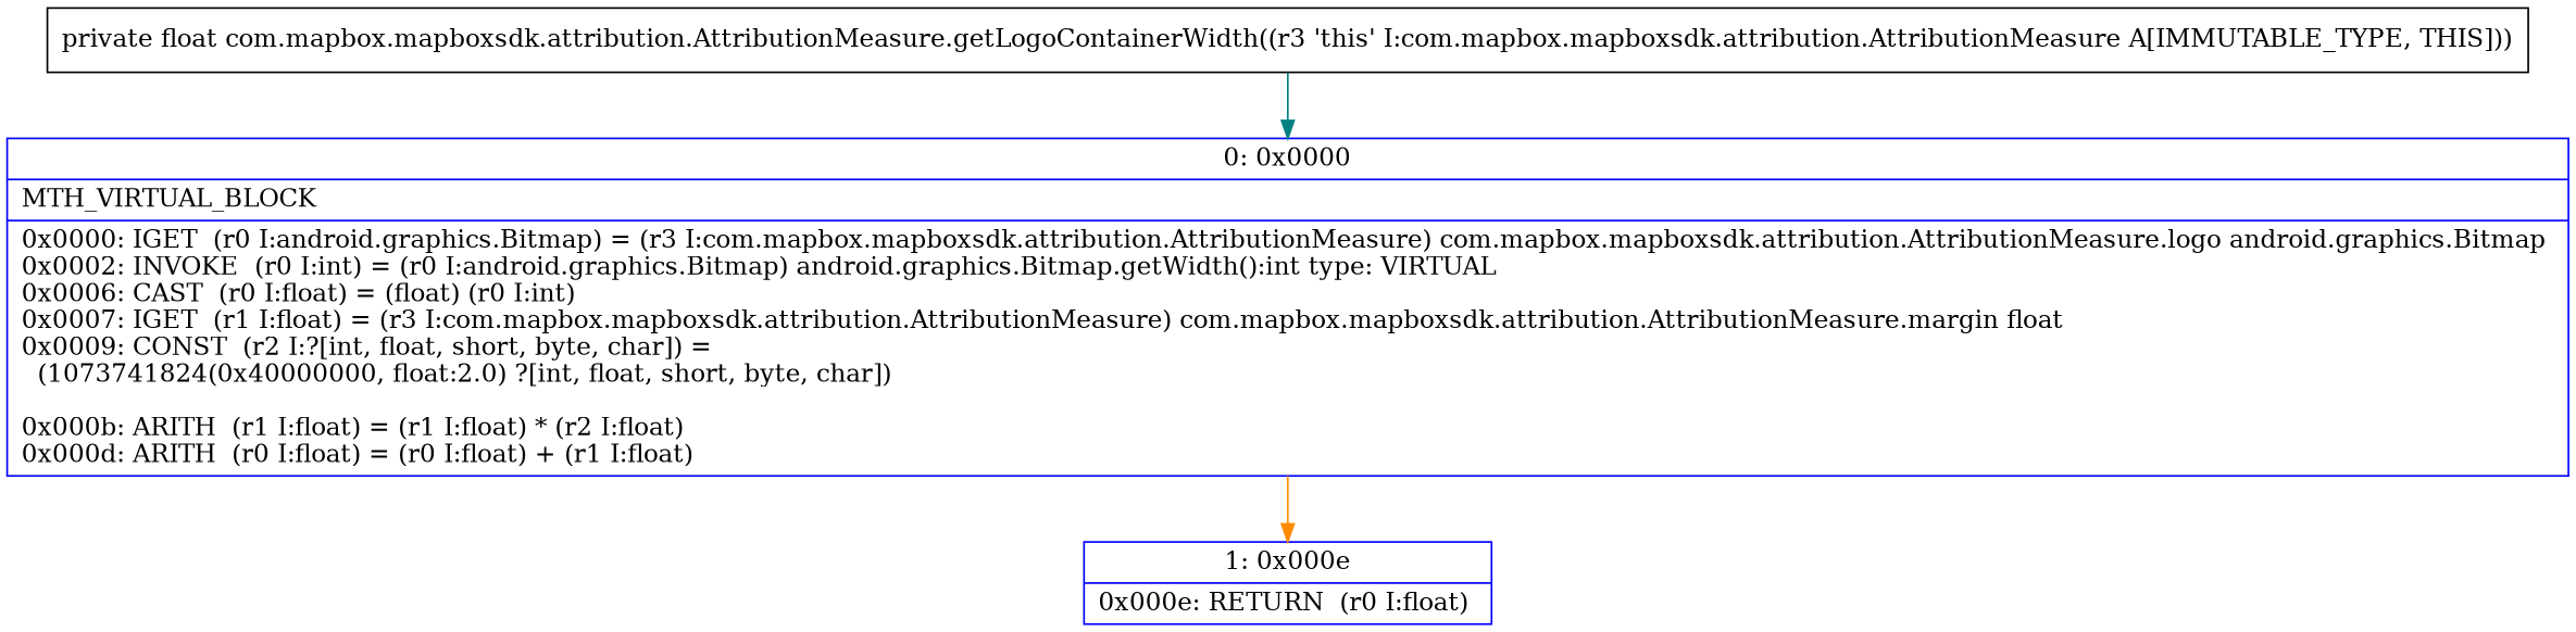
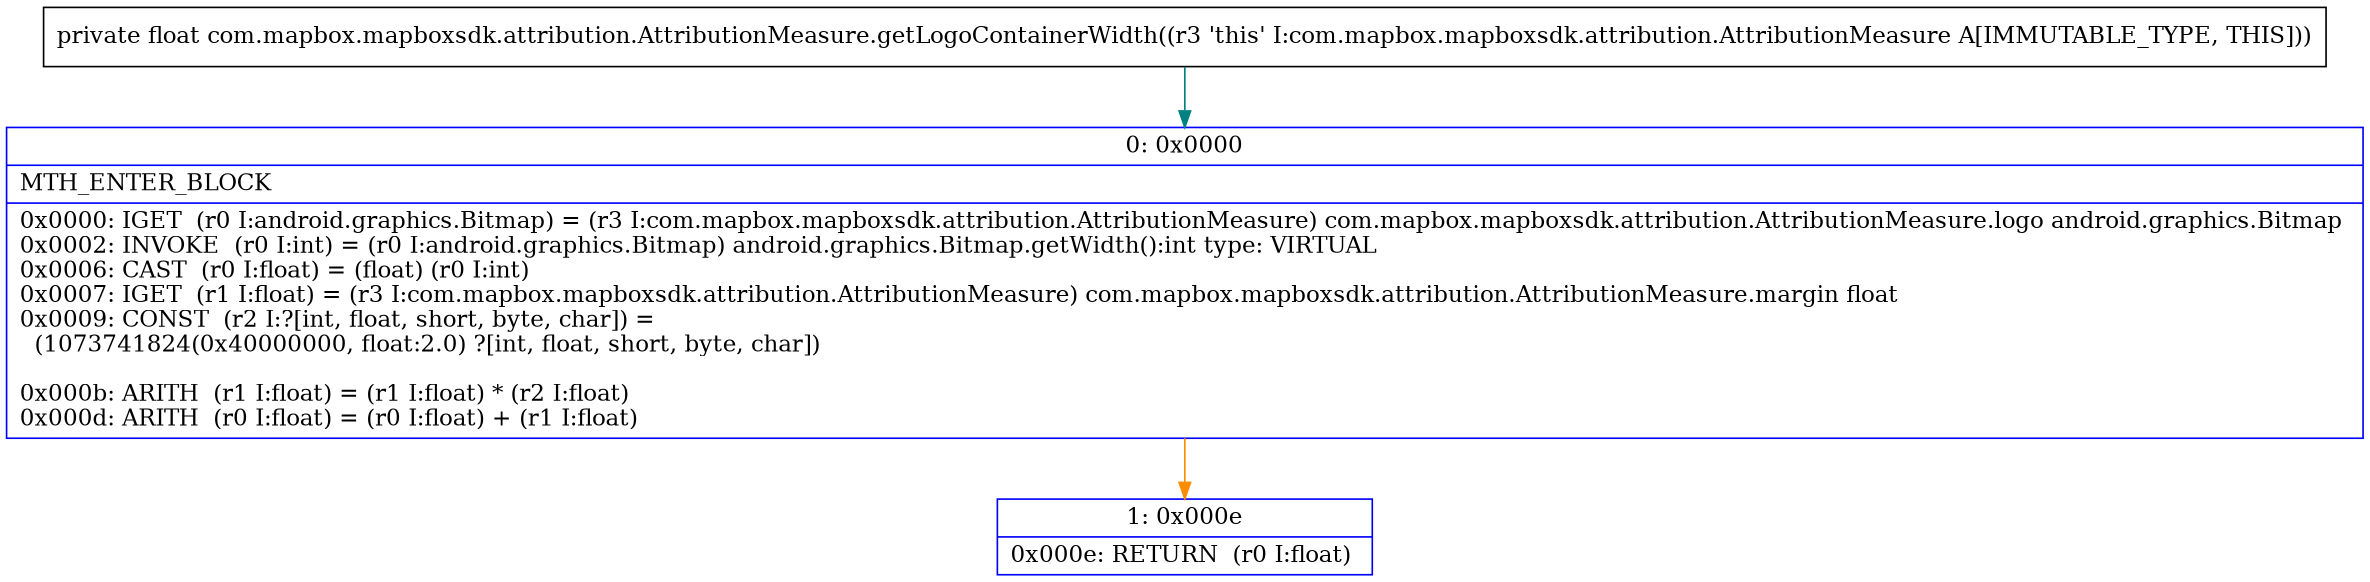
  digraph {
    node [shape=record color=blue]
-   n1 [label="{0\:\ 0x0000|MTH_VIRTUAL_BLOCK\l|0x0000: IGET  (r0 I:android.graphics.Bitmap) = (r3 I:com.mapbox.mapboxsdk.attribution.AttributionMeasure) com.mapbox.mapboxsdk.attribution.AttributionMeasure.logo android.graphics.Bitmap \l0x0002: INVOKE  (r0 I:int) = (r0 I:android.graphics.Bitmap) android.graphics.Bitmap.getWidth():int type: VIRTUAL \l0x0006: CAST  (r0 I:float) = (float) (r0 I:int) \l0x0007: IGET  (r1 I:float) = (r3 I:com.mapbox.mapboxsdk.attribution.AttributionMeasure) com.mapbox.mapboxsdk.attribution.AttributionMeasure.margin float \l0x0009: CONST  (r2 I:?[int, float, short, byte, char]) = \l  (1073741824(0x40000000, float:2.0) ?[int, float, short, byte, char])\l \l0x000b: ARITH  (r1 I:float) = (r1 I:float) * (r2 I:float) \l0x000d: ARITH  (r0 I:float) = (r0 I:float) + (r1 I:float) \l}"]
+   n1 [label="{0\:\ 0x0000|MTH_ENTER_BLOCK\l|0x0000: IGET  (r0 I:android.graphics.Bitmap) = (r3 I:com.mapbox.mapboxsdk.attribution.AttributionMeasure) com.mapbox.mapboxsdk.attribution.AttributionMeasure.logo android.graphics.Bitmap \l0x0002: INVOKE  (r0 I:int) = (r0 I:android.graphics.Bitmap) android.graphics.Bitmap.getWidth():int type: VIRTUAL \l0x0006: CAST  (r0 I:float) = (float) (r0 I:int) \l0x0007: IGET  (r1 I:float) = (r3 I:com.mapbox.mapboxsdk.attribution.AttributionMeasure) com.mapbox.mapboxsdk.attribution.AttributionMeasure.margin float \l0x0009: CONST  (r2 I:?[int, float, short, byte, char]) = \l  (1073741824(0x40000000, float:2.0) ?[int, float, short, byte, char])\l \l0x000b: ARITH  (r1 I:float) = (r1 I:float) * (r2 I:float) \l0x000d: ARITH  (r0 I:float) = (r0 I:float) + (r1 I:float) \l}"]
    n2 [label="{1\:\ 0x000e|0x000e: RETURN  (r0 I:float) \l}"]
    n3 [label="{private float com.mapbox.mapboxsdk.attribution.AttributionMeasure.getLogoContainerWidth((r3 'this' I:com.mapbox.mapboxsdk.attribution.AttributionMeasure A[IMMUTABLE_TYPE, THIS])) }" color=black]
    n1 -> n2 [color=darkorange]
    n3 -> n1 [color=teal]
  }
